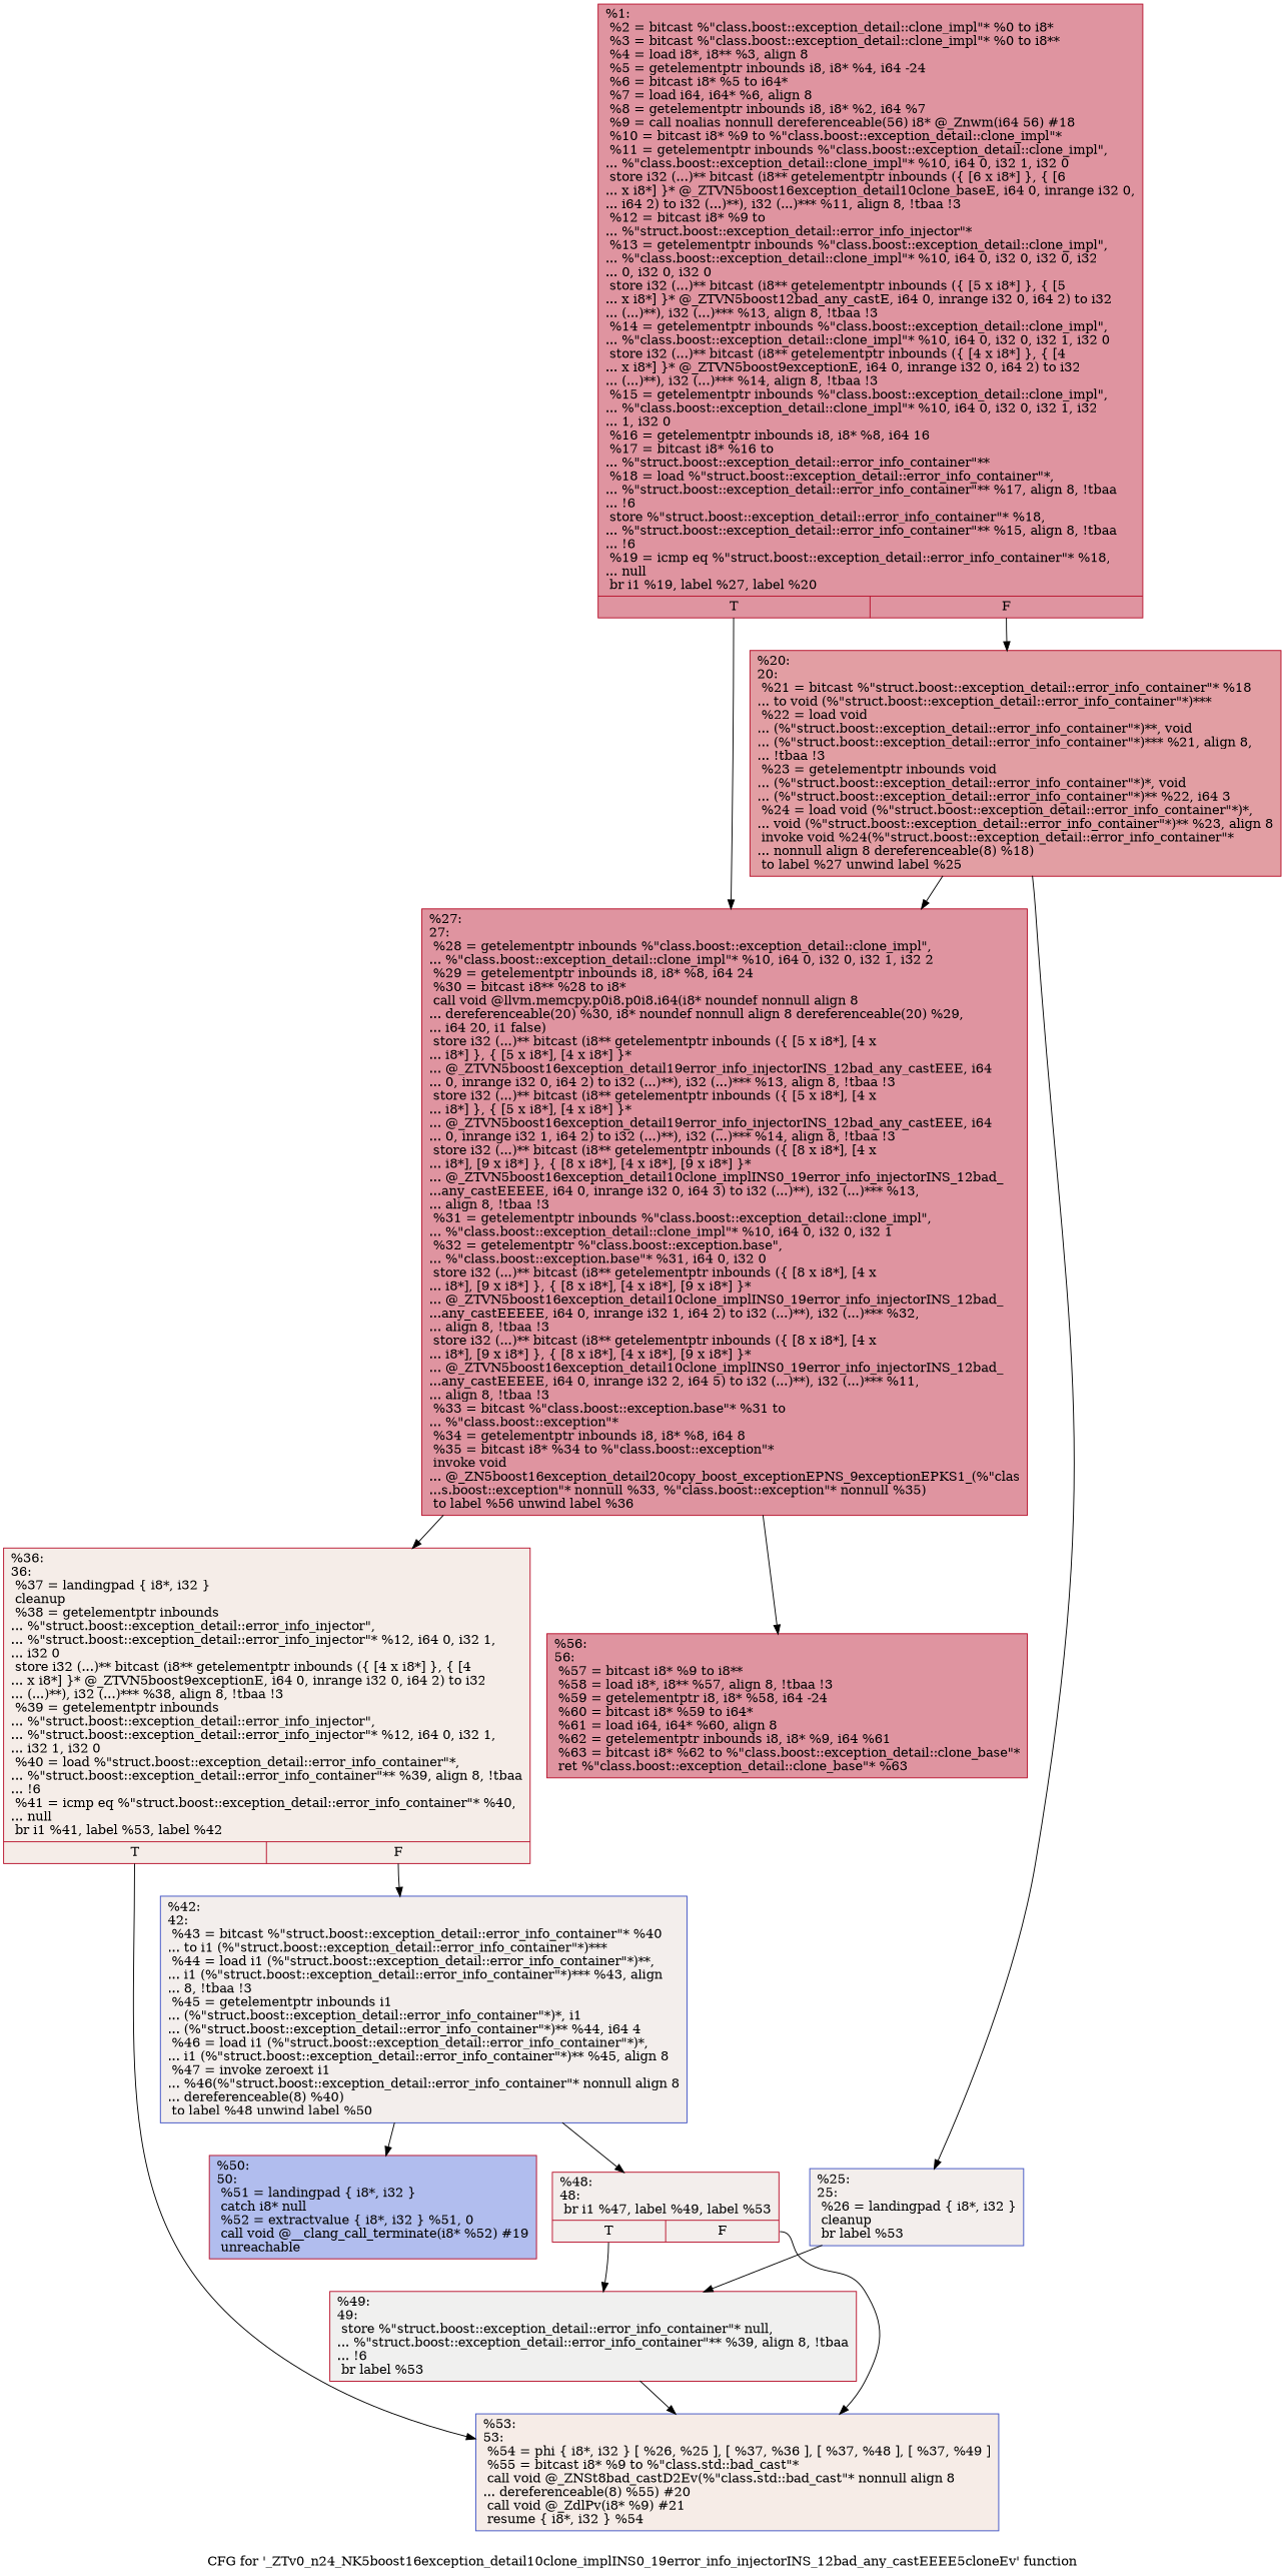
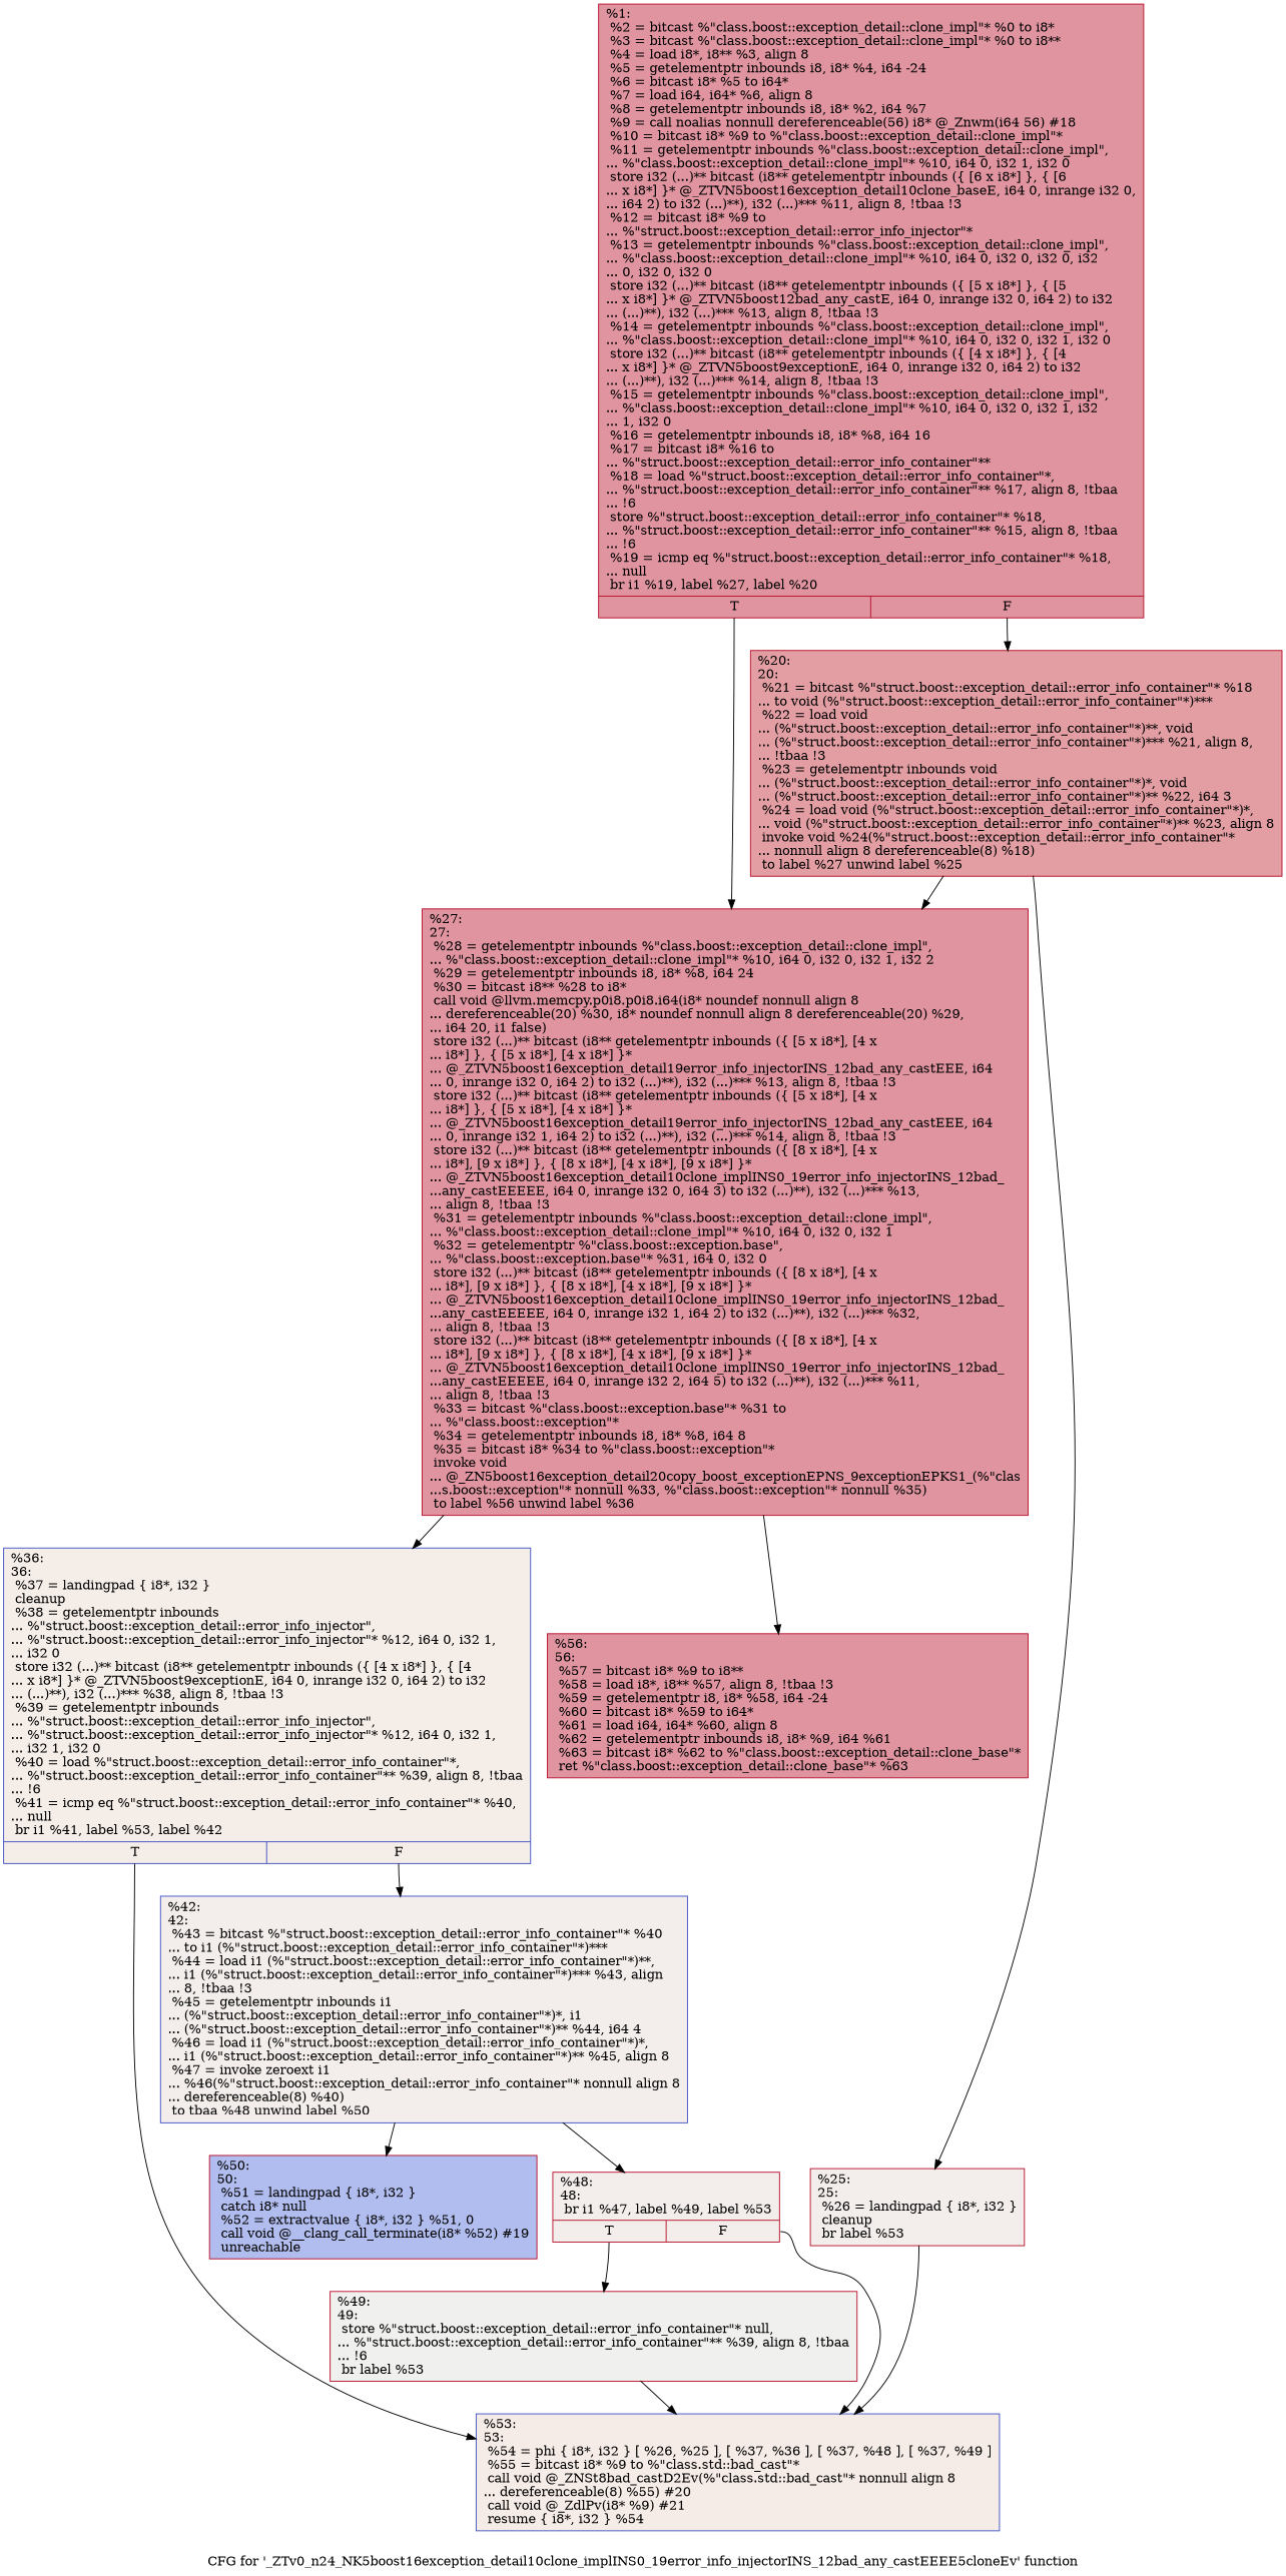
  digraph {
    label="CFG for '_ZTv0_n24_NK5boost16exception_detail10clone_implINS0_19error_info_injectorINS_12bad_any_castEEEE5cloneEv' function"
    node [color="#b70d28ff" fillcolor="#b70d2870" shape=record style=filled]
    n1 [label="{%1:\l  %2 = bitcast %\"class.boost::exception_detail::clone_impl\"* %0 to i8*\l  %3 = bitcast %\"class.boost::exception_detail::clone_impl\"* %0 to i8**\l  %4 = load i8*, i8** %3, align 8\l  %5 = getelementptr inbounds i8, i8* %4, i64 -24\l  %6 = bitcast i8* %5 to i64*\l  %7 = load i64, i64* %6, align 8\l  %8 = getelementptr inbounds i8, i8* %2, i64 %7\l  %9 = call noalias nonnull dereferenceable(56) i8* @_Znwm(i64 56) #18\l  %10 = bitcast i8* %9 to %\"class.boost::exception_detail::clone_impl\"*\l  %11 = getelementptr inbounds %\"class.boost::exception_detail::clone_impl\",\l... %\"class.boost::exception_detail::clone_impl\"* %10, i64 0, i32 1, i32 0\l  store i32 (...)** bitcast (i8** getelementptr inbounds (\{ [6 x i8*] \}, \{ [6\l... x i8*] \}* @_ZTVN5boost16exception_detail10clone_baseE, i64 0, inrange i32 0,\l... i64 2) to i32 (...)**), i32 (...)*** %11, align 8, !tbaa !3\l  %12 = bitcast i8* %9 to\l... %\"struct.boost::exception_detail::error_info_injector\"*\l  %13 = getelementptr inbounds %\"class.boost::exception_detail::clone_impl\",\l... %\"class.boost::exception_detail::clone_impl\"* %10, i64 0, i32 0, i32 0, i32\l... 0, i32 0, i32 0\l  store i32 (...)** bitcast (i8** getelementptr inbounds (\{ [5 x i8*] \}, \{ [5\l... x i8*] \}* @_ZTVN5boost12bad_any_castE, i64 0, inrange i32 0, i64 2) to i32\l... (...)**), i32 (...)*** %13, align 8, !tbaa !3\l  %14 = getelementptr inbounds %\"class.boost::exception_detail::clone_impl\",\l... %\"class.boost::exception_detail::clone_impl\"* %10, i64 0, i32 0, i32 1, i32 0\l  store i32 (...)** bitcast (i8** getelementptr inbounds (\{ [4 x i8*] \}, \{ [4\l... x i8*] \}* @_ZTVN5boost9exceptionE, i64 0, inrange i32 0, i64 2) to i32\l... (...)**), i32 (...)*** %14, align 8, !tbaa !3\l  %15 = getelementptr inbounds %\"class.boost::exception_detail::clone_impl\",\l... %\"class.boost::exception_detail::clone_impl\"* %10, i64 0, i32 0, i32 1, i32\l... 1, i32 0\l  %16 = getelementptr inbounds i8, i8* %8, i64 16\l  %17 = bitcast i8* %16 to\l... %\"struct.boost::exception_detail::error_info_container\"**\l  %18 = load %\"struct.boost::exception_detail::error_info_container\"*,\l... %\"struct.boost::exception_detail::error_info_container\"** %17, align 8, !tbaa\l... !6\l  store %\"struct.boost::exception_detail::error_info_container\"* %18,\l... %\"struct.boost::exception_detail::error_info_container\"** %15, align 8, !tbaa\l... !6\l  %19 = icmp eq %\"struct.boost::exception_detail::error_info_container\"* %18,\l... null\l  br i1 %19, label %27, label %20\l|{<s0>T|<s1>F}}"]
    n2 [label="{%27:\l27:                                               \l  %28 = getelementptr inbounds %\"class.boost::exception_detail::clone_impl\",\l... %\"class.boost::exception_detail::clone_impl\"* %10, i64 0, i32 0, i32 1, i32 2\l  %29 = getelementptr inbounds i8, i8* %8, i64 24\l  %30 = bitcast i8** %28 to i8*\l  call void @llvm.memcpy.p0i8.p0i8.i64(i8* noundef nonnull align 8\l... dereferenceable(20) %30, i8* noundef nonnull align 8 dereferenceable(20) %29,\l... i64 20, i1 false)\l  store i32 (...)** bitcast (i8** getelementptr inbounds (\{ [5 x i8*], [4 x\l... i8*] \}, \{ [5 x i8*], [4 x i8*] \}*\l... @_ZTVN5boost16exception_detail19error_info_injectorINS_12bad_any_castEEE, i64\l... 0, inrange i32 0, i64 2) to i32 (...)**), i32 (...)*** %13, align 8, !tbaa !3\l  store i32 (...)** bitcast (i8** getelementptr inbounds (\{ [5 x i8*], [4 x\l... i8*] \}, \{ [5 x i8*], [4 x i8*] \}*\l... @_ZTVN5boost16exception_detail19error_info_injectorINS_12bad_any_castEEE, i64\l... 0, inrange i32 1, i64 2) to i32 (...)**), i32 (...)*** %14, align 8, !tbaa !3\l  store i32 (...)** bitcast (i8** getelementptr inbounds (\{ [8 x i8*], [4 x\l... i8*], [9 x i8*] \}, \{ [8 x i8*], [4 x i8*], [9 x i8*] \}*\l... @_ZTVN5boost16exception_detail10clone_implINS0_19error_info_injectorINS_12bad_\l...any_castEEEEE, i64 0, inrange i32 0, i64 3) to i32 (...)**), i32 (...)*** %13,\l... align 8, !tbaa !3\l  %31 = getelementptr inbounds %\"class.boost::exception_detail::clone_impl\",\l... %\"class.boost::exception_detail::clone_impl\"* %10, i64 0, i32 0, i32 1\l  %32 = getelementptr %\"class.boost::exception.base\",\l... %\"class.boost::exception.base\"* %31, i64 0, i32 0\l  store i32 (...)** bitcast (i8** getelementptr inbounds (\{ [8 x i8*], [4 x\l... i8*], [9 x i8*] \}, \{ [8 x i8*], [4 x i8*], [9 x i8*] \}*\l... @_ZTVN5boost16exception_detail10clone_implINS0_19error_info_injectorINS_12bad_\l...any_castEEEEE, i64 0, inrange i32 1, i64 2) to i32 (...)**), i32 (...)*** %32,\l... align 8, !tbaa !3\l  store i32 (...)** bitcast (i8** getelementptr inbounds (\{ [8 x i8*], [4 x\l... i8*], [9 x i8*] \}, \{ [8 x i8*], [4 x i8*], [9 x i8*] \}*\l... @_ZTVN5boost16exception_detail10clone_implINS0_19error_info_injectorINS_12bad_\l...any_castEEEEE, i64 0, inrange i32 2, i64 5) to i32 (...)**), i32 (...)*** %11,\l... align 8, !tbaa !3\l  %33 = bitcast %\"class.boost::exception.base\"* %31 to\l... %\"class.boost::exception\"*\l  %34 = getelementptr inbounds i8, i8* %8, i64 8\l  %35 = bitcast i8* %34 to %\"class.boost::exception\"*\l  invoke void\l... @_ZN5boost16exception_detail20copy_boost_exceptionEPNS_9exceptionEPKS1_(%\"clas\l...s.boost::exception\"* nonnull %33, %\"class.boost::exception\"* nonnull %35)\l          to label %56 unwind label %36\l}"]
    n3 [fillcolor="#be242e70" label="{%20:\l20:                                               \l  %21 = bitcast %\"struct.boost::exception_detail::error_info_container\"* %18\l... to void (%\"struct.boost::exception_detail::error_info_container\"*)***\l  %22 = load void\l... (%\"struct.boost::exception_detail::error_info_container\"*)**, void\l... (%\"struct.boost::exception_detail::error_info_container\"*)*** %21, align 8,\l... !tbaa !3\l  %23 = getelementptr inbounds void\l... (%\"struct.boost::exception_detail::error_info_container\"*)*, void\l... (%\"struct.boost::exception_detail::error_info_container\"*)** %22, i64 3\l  %24 = load void (%\"struct.boost::exception_detail::error_info_container\"*)*,\l... void (%\"struct.boost::exception_detail::error_info_container\"*)** %23, align 8\l  invoke void %24(%\"struct.boost::exception_detail::error_info_container\"*\l... nonnull align 8 dereferenceable(8) %18)\l          to label %27 unwind label %25\l}"]
    n4 [label="{%56:\l56:                                               \l  %57 = bitcast i8* %9 to i8**\l  %58 = load i8*, i8** %57, align 8, !tbaa !3\l  %59 = getelementptr i8, i8* %58, i64 -24\l  %60 = bitcast i8* %59 to i64*\l  %61 = load i64, i64* %60, align 8\l  %62 = getelementptr inbounds i8, i8* %9, i64 %61\l  %63 = bitcast i8* %62 to %\"class.boost::exception_detail::clone_base\"*\l  ret %\"class.boost::exception_detail::clone_base\"* %63\l}"]
-   n5 [fillcolor="#e8d6cc70" label="{%36:\l36:                                               \l  %37 = landingpad \{ i8*, i32 \}\l          cleanup\l  %38 = getelementptr inbounds\l... %\"struct.boost::exception_detail::error_info_injector\",\l... %\"struct.boost::exception_detail::error_info_injector\"* %12, i64 0, i32 1,\l... i32 0\l  store i32 (...)** bitcast (i8** getelementptr inbounds (\{ [4 x i8*] \}, \{ [4\l... x i8*] \}* @_ZTVN5boost9exceptionE, i64 0, inrange i32 0, i64 2) to i32\l... (...)**), i32 (...)*** %38, align 8, !tbaa !3\l  %39 = getelementptr inbounds\l... %\"struct.boost::exception_detail::error_info_injector\",\l... %\"struct.boost::exception_detail::error_info_injector\"* %12, i64 0, i32 1,\l... i32 1, i32 0\l  %40 = load %\"struct.boost::exception_detail::error_info_container\"*,\l... %\"struct.boost::exception_detail::error_info_container\"** %39, align 8, !tbaa\l... !6\l  %41 = icmp eq %\"struct.boost::exception_detail::error_info_container\"* %40,\l... null\l  br i1 %41, label %53, label %42\l|{<s0>T|<s1>F}}"]
-   n6 [color="#3d50c3ff" fillcolor="#e3d9d370" label="{%25:\l25:                                               \l  %26 = landingpad \{ i8*, i32 \}\l          cleanup\l  br label %53\l}"]
+   n5 [color="#3d50c3ff" fillcolor="#e8d6cc70" label="{%36:\l36:                                               \l  %37 = landingpad \{ i8*, i32 \}\l          cleanup\l  %38 = getelementptr inbounds\l... %\"struct.boost::exception_detail::error_info_injector\",\l... %\"struct.boost::exception_detail::error_info_injector\"* %12, i64 0, i32 1,\l... i32 0\l  store i32 (...)** bitcast (i8** getelementptr inbounds (\{ [4 x i8*] \}, \{ [4\l... x i8*] \}* @_ZTVN5boost9exceptionE, i64 0, inrange i32 0, i64 2) to i32\l... (...)**), i32 (...)*** %38, align 8, !tbaa !3\l  %39 = getelementptr inbounds\l... %\"struct.boost::exception_detail::error_info_injector\",\l... %\"struct.boost::exception_detail::error_info_injector\"* %12, i64 0, i32 1,\l... i32 1, i32 0\l  %40 = load %\"struct.boost::exception_detail::error_info_container\"*,\l... %\"struct.boost::exception_detail::error_info_container\"** %39, align 8, !tbaa\l... !6\l  %41 = icmp eq %\"struct.boost::exception_detail::error_info_container\"* %40,\l... null\l  br i1 %41, label %53, label %42\l|{<s0>T|<s1>F}}"]
+   n6 [fillcolor="#e3d9d370" label="{%25:\l25:                                               \l  %26 = landingpad \{ i8*, i32 \}\l          cleanup\l  br label %53\l}"]
    n7 [color="#3d50c3ff" fillcolor="#ead5c970" label="{%53:\l53:                                               \l  %54 = phi \{ i8*, i32 \} [ %26, %25 ], [ %37, %36 ], [ %37, %48 ], [ %37, %49 ]\l  %55 = bitcast i8* %9 to %\"class.std::bad_cast\"*\l  call void @_ZNSt8bad_castD2Ev(%\"class.std::bad_cast\"* nonnull align 8\l... dereferenceable(8) %55) #20\l  call void @_ZdlPv(i8* %9) #21\l  resume \{ i8*, i32 \} %54\l}"]
-   n8 [color="#3d50c3ff" fillcolor="#e3d9d370" label="{%42:\l42:                                               \l  %43 = bitcast %\"struct.boost::exception_detail::error_info_container\"* %40\l... to i1 (%\"struct.boost::exception_detail::error_info_container\"*)***\l  %44 = load i1 (%\"struct.boost::exception_detail::error_info_container\"*)**,\l... i1 (%\"struct.boost::exception_detail::error_info_container\"*)*** %43, align\l... 8, !tbaa !3\l  %45 = getelementptr inbounds i1\l... (%\"struct.boost::exception_detail::error_info_container\"*)*, i1\l... (%\"struct.boost::exception_detail::error_info_container\"*)** %44, i64 4\l  %46 = load i1 (%\"struct.boost::exception_detail::error_info_container\"*)*,\l... i1 (%\"struct.boost::exception_detail::error_info_container\"*)** %45, align 8\l  %47 = invoke zeroext i1\l... %46(%\"struct.boost::exception_detail::error_info_container\"* nonnull align 8\l... dereferenceable(8) %40)\l          to label %48 unwind label %50\l}"]
+   n8 [color="#3d50c3ff" fillcolor="#e3d9d370" label="{%42:\l42:                                               \l  %43 = bitcast %\"struct.boost::exception_detail::error_info_container\"* %40\l... to i1 (%\"struct.boost::exception_detail::error_info_container\"*)***\l  %44 = load i1 (%\"struct.boost::exception_detail::error_info_container\"*)**,\l... i1 (%\"struct.boost::exception_detail::error_info_container\"*)*** %43, align\l... 8, !tbaa !3\l  %45 = getelementptr inbounds i1\l... (%\"struct.boost::exception_detail::error_info_container\"*)*, i1\l... (%\"struct.boost::exception_detail::error_info_container\"*)** %44, i64 4\l  %46 = load i1 (%\"struct.boost::exception_detail::error_info_container\"*)*,\l... i1 (%\"struct.boost::exception_detail::error_info_container\"*)** %45, align 8\l  %47 = invoke zeroext i1\l... %46(%\"struct.boost::exception_detail::error_info_container\"* nonnull align 8\l... dereferenceable(8) %40)\l          to tbaa %48 unwind label %50\l}"]
    n9 [fillcolor="#e3d9d370" label="{%48:\l48:                                               \l  br i1 %47, label %49, label %53\l|{<s0>T|<s1>F}}"]
    n10 [fillcolor="#4f69d970" label="{%50:\l50:                                               \l  %51 = landingpad \{ i8*, i32 \}\l          catch i8* null\l  %52 = extractvalue \{ i8*, i32 \} %51, 0\l  call void @__clang_call_terminate(i8* %52) #19\l  unreachable\l}"]
    n11 [fillcolor="#dedcdb70" label="{%49:\l49:                                               \l  store %\"struct.boost::exception_detail::error_info_container\"* null,\l... %\"struct.boost::exception_detail::error_info_container\"** %39, align 8, !tbaa\l... !6\l  br label %53\l}"]
    n1 -> n2 [tailport=s0]
    n1 -> n3 [tailport=s1]
    n2 -> n4
    n2 -> n5
    n3 -> n2
    n3 -> n6
    n5 -> n7 [tailport=s0]
    n5 -> n8 [tailport=s1]
-   n6 -> n11
+   n6 -> n7
    n8 -> n9
    n8 -> n10
    n9 -> n7 [tailport=s1]
    n9 -> n11 [tailport=s0]
    n11 -> n7
  }
